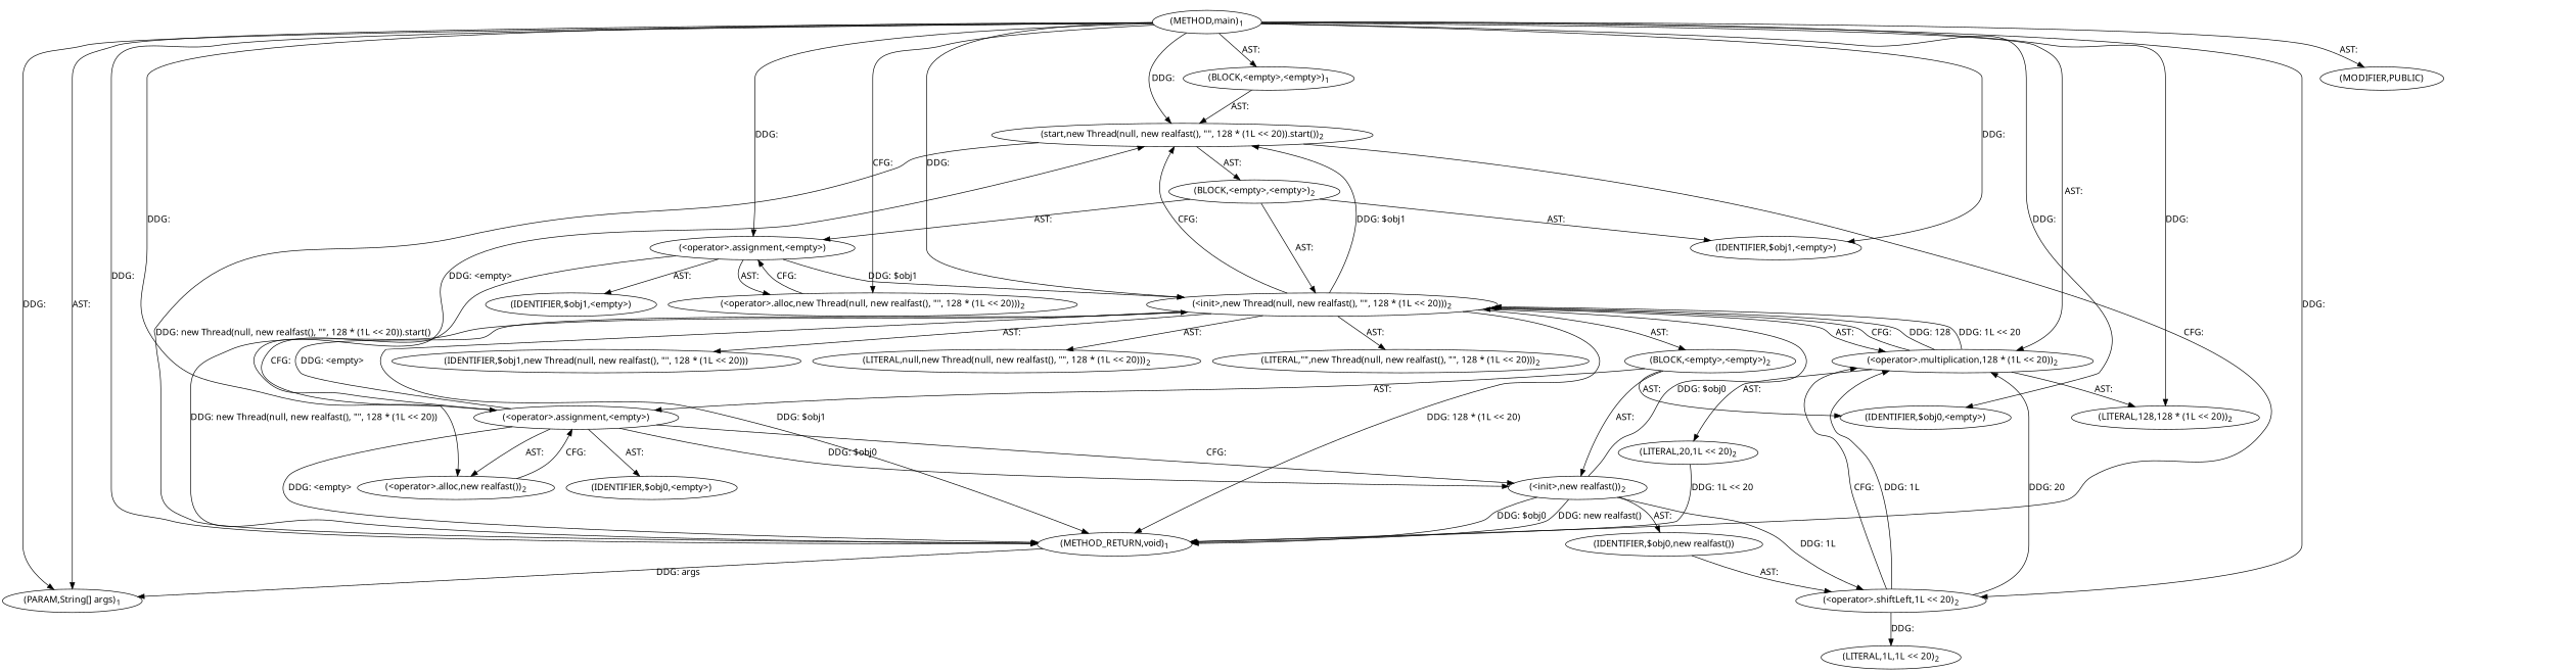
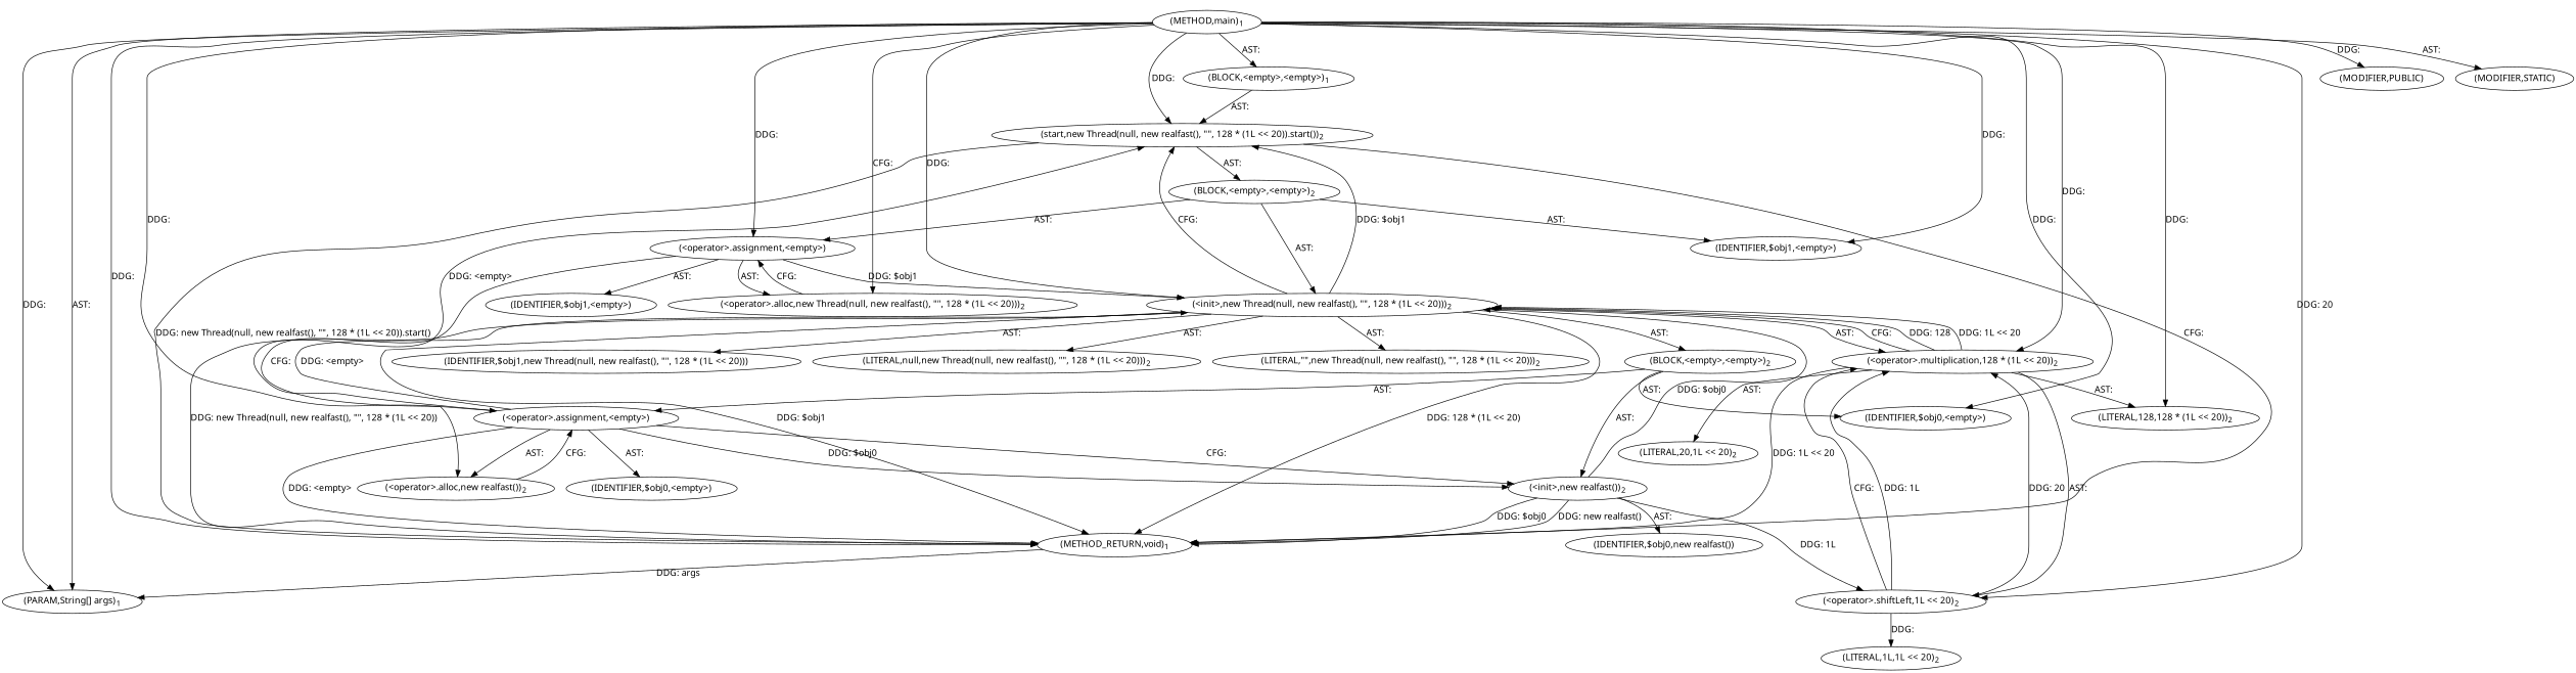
  digraph {
    fontname="Noto Sans"
    node [fontname="Noto Sans"]
    edge [fontname="Noto Sans"]
    n1 [label=<(METHOD,main)<SUB>1</SUB>>]
    n2 [label=<(PARAM,String[] args)<SUB>1</SUB>>]
    n3 [label=<(BLOCK,&lt;empty&gt;,&lt;empty&gt;)<SUB>1</SUB>>]
    n4 [label=<(start,new Thread(null, new realfast(), &quot;&quot;, 128 * (1L &lt;&lt; 20)).start())<SUB>2</SUB>>]
    n5 [label=<(&lt;operator&gt;.assignment,&lt;empty&gt;)>]
    n6 [label=<(&lt;operator&gt;.alloc,new Thread(null, new realfast(), &quot;&quot;, 128 * (1L &lt;&lt; 20)))<SUB>2</SUB>>]
    n7 [label=<(&lt;init&gt;,new Thread(null, new realfast(), &quot;&quot;, 128 * (1L &lt;&lt; 20)))<SUB>2</SUB>>]
    n8 [label=<(&lt;operator&gt;.assignment,&lt;empty&gt;)>]
    n9 [label=<(IDENTIFIER,$obj0,&lt;empty&gt;)>]
    n10 [label=<(&lt;operator&gt;.multiplication,128 * (1L &lt;&lt; 20))<SUB>2</SUB>>]
    n11 [label=<(&lt;operator&gt;.shiftLeft,1L &lt;&lt; 20)<SUB>2</SUB>>]
    n12 [label=<(IDENTIFIER,$obj1,&lt;empty&gt;)>]
    n13 [label=<(MODIFIER,PUBLIC)>]
+   n14 [label=<(MODIFIER,STATIC)>]
    n15 [label=<(METHOD_RETURN,void)<SUB>1</SUB>>]
    n16 [label=<(LITERAL,128,128 * (1L &lt;&lt; 20))<SUB>2</SUB>>]
    n17 [label=<(BLOCK,&lt;empty&gt;,&lt;empty&gt;)<SUB>2</SUB>>]
    n18 [label=<(IDENTIFIER,$obj1,&lt;empty&gt;)>]
    n19 [label=<(&lt;operator&gt;.alloc,new realfast())<SUB>2</SUB>>]
    n20 [label=<(IDENTIFIER,$obj1,new Thread(null, new realfast(), &quot;&quot;, 128 * (1L &lt;&lt; 20)))>]
    n21 [label=<(LITERAL,null,new Thread(null, new realfast(), &quot;&quot;, 128 * (1L &lt;&lt; 20)))<SUB>2</SUB>>]
    n22 [label=<(BLOCK,&lt;empty&gt;,&lt;empty&gt;)<SUB>2</SUB>>]
    n23 [label=<(LITERAL,&quot;&quot;,new Thread(null, new realfast(), &quot;&quot;, 128 * (1L &lt;&lt; 20)))<SUB>2</SUB>>]
    n24 [label=<(&lt;init&gt;,new realfast())<SUB>2</SUB>>]
    n25 [label=<(IDENTIFIER,$obj0,&lt;empty&gt;)>]
    n26 [label=<(IDENTIFIER,$obj0,new realfast())>]
    n27 [label=<(LITERAL,20,1L &lt;&lt; 20)<SUB>2</SUB>>]
    n28 [label=<(LITERAL,1L,1L &lt;&lt; 20)<SUB>2</SUB>>]
    n1 -> n2 [label="AST: "]
    n1 -> n2 [label="DDG: "]
    n1 -> n3 [label="AST: "]
    n1 -> n4 [label="DDG: "]
    n1 -> n5 [label="DDG: "]
    n1 -> n6 [label="CFG: "]
    n1 -> n7 [label="DDG: "]
    n1 -> n8 [label="DDG: "]
    n1 -> n9 [label="DDG: "]
-   n1 -> n10 [label="AST: "]
-   n1 -> n11 [label="DDG: "]
+   n1 -> n10 [label="DDG: "]
+   n1 -> n11 [label="DDG: 20"]
    n1 -> n12 [label="DDG: "]
-   n1 -> n13 [label="AST: "]
+   n1 -> n13 [label="DDG: "]
+   n1 -> n14 [label="AST: "]
    n1 -> n15 [label="DDG: "]
    n1 -> n16 [label="DDG: "]
    n3 -> n4 [label="AST: "]
    n4 -> n15 [label="CFG: "]
    n4 -> n15 [label="DDG: new Thread(null, new realfast(), &quot;&quot;, 128 * (1L &lt;&lt; 20)).start()"]
    n4 -> n17 [label="AST: "]
    n5 -> n6 [label="AST: "]
    n5 -> n7 [label="DDG: $obj1"]
    n5 -> n18 [label="AST: "]
    n5 -> n19 [label="CFG: "]
    n6 -> n5 [label="CFG: "]
    n7 -> n4 [label="CFG: "]
    n7 -> n4 [label="DDG: $obj1"]
    n7 -> n10 [label="AST: "]
    n7 -> n15 [label="DDG: $obj1"]
    n7 -> n15 [label="DDG: 128 * (1L &lt;&lt; 20)"]
    n7 -> n15 [label="DDG: new Thread(null, new realfast(), &quot;&quot;, 128 * (1L &lt;&lt; 20))"]
    n7 -> n20 [label="AST: "]
    n7 -> n21 [label="AST: "]
    n7 -> n22 [label="AST: "]
    n7 -> n23 [label="AST: "]
    n8 -> n4 [label="DDG: &lt;empty&gt;"]
    n8 -> n7 [label="DDG: &lt;empty&gt;"]
    n8 -> n15 [label="DDG: &lt;empty&gt;"]
    n8 -> n19 [label="AST: "]
    n8 -> n24 [label="CFG: "]
    n8 -> n24 [label="DDG: $obj0"]
    n8 -> n25 [label="AST: "]
    n10 -> n7 [label="CFG: "]
    n10 -> n7 [label="DDG: 128"]
    n10 -> n7 [label="DDG: 1L &lt;&lt; 20"]
-   n26 -> n11 [label="AST: "]
-   n27 -> n15 [label="DDG: 1L &lt;&lt; 20"]
+   n10 -> n11 [label="AST: "]
+   n10 -> n15 [label="DDG: 1L &lt;&lt; 20"]
    n10 -> n16 [label="AST: "]
    n10 -> n27 [label="AST: "]
    n11 -> n10 [label="CFG: "]
    n11 -> n10 [label="DDG: 1L"]
    n11 -> n10 [label="DDG: 20"]
    n11 -> n28 [label="DDG: "]
    n15 -> n2 [label="DDG: args"]
    n17 -> n5 [label="AST: "]
    n17 -> n7 [label="AST: "]
    n17 -> n12 [label="AST: "]
    n19 -> n8 [label="CFG: "]
    n22 -> n8 [label="AST: "]
    n22 -> n9 [label="AST: "]
    n22 -> n24 [label="AST: "]
    n24 -> n7 [label="DDG: $obj0"]
    n24 -> n11 [label="DDG: 1L"]
    n24 -> n15 [label="DDG: $obj0"]
    n24 -> n15 [label="DDG: new realfast()"]
    n24 -> n26 [label="AST: "]
  }
